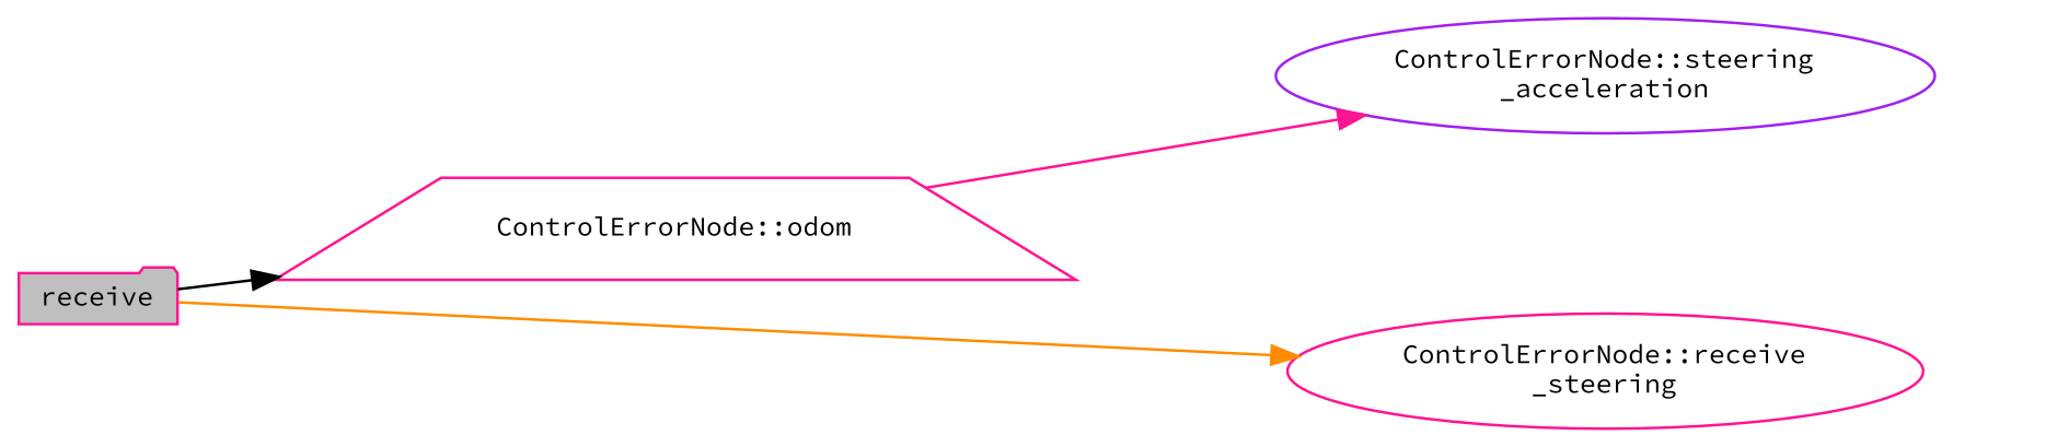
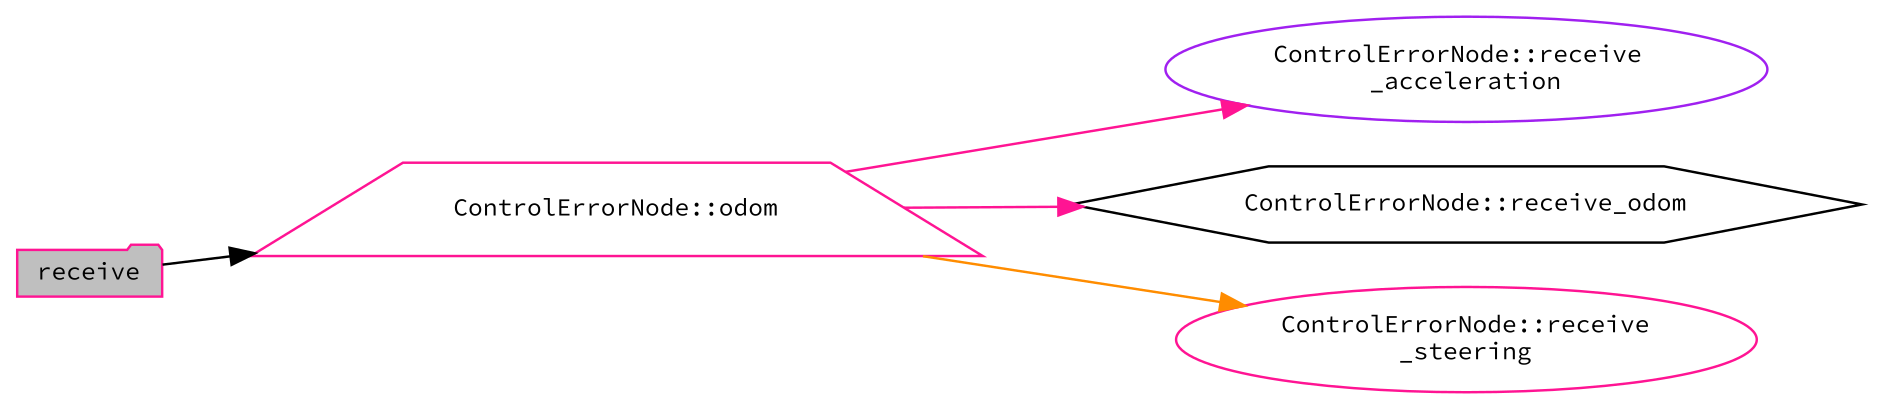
  digraph {
    fontname="Source Code Pro"
    rankdir=LR
    node [color=deeppink fillcolor=white fontname="Source Code Pro" fontsize=10 shape=ellipse style=filled]
    edge [color=deeppink fontname="Source Code Pro" fontsize=10 labelfontname=Helvetica labelfontsize=10 style=solid]
    n1 [fillcolor=grey75 fontcolor=black height=0.2 label=receive shape=folder width=0.4]
    n2 [height=0.2 label="ControlErrorNode::odom" shape=trapezium width=0.4]
-   n3 [color=purple height=0.2 label="ControlErrorNode::steering\l_acceleration" width=0.4]
+   n3 [color=purple height=0.2 label="ControlErrorNode::receive\l_acceleration" width=0.4]
+   n4 [color=black height=0.2 label="ControlErrorNode::receive_odom" shape=hexagon width=0.4]
    n5 [height=0.2 label="ControlErrorNode::receive\l_steering" width=0.4]
    n1 -> n2 [color=black]
    n2 -> n3
-   n1 -> n5 [color=darkorange]
+   n2 -> n4
+   n2 -> n5 [color=darkorange]
  }
